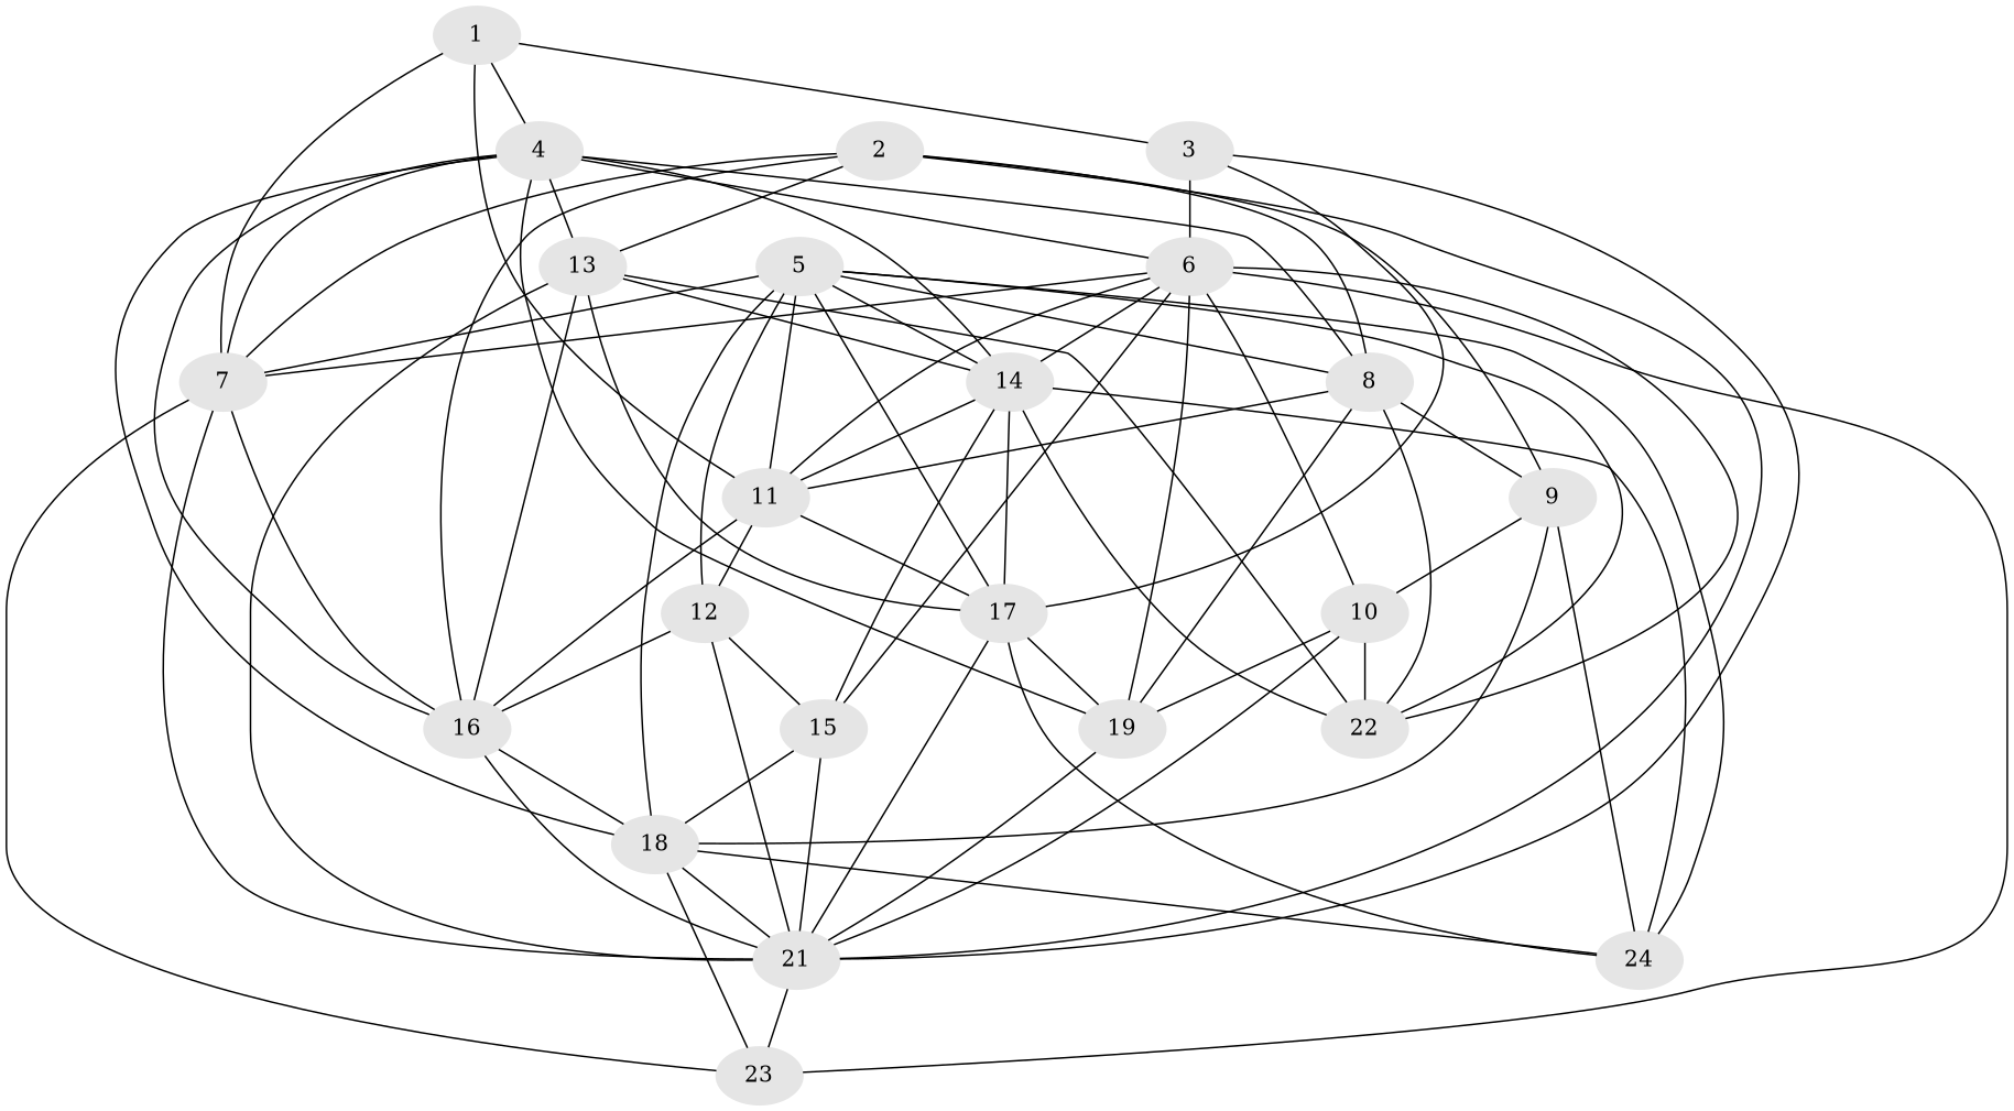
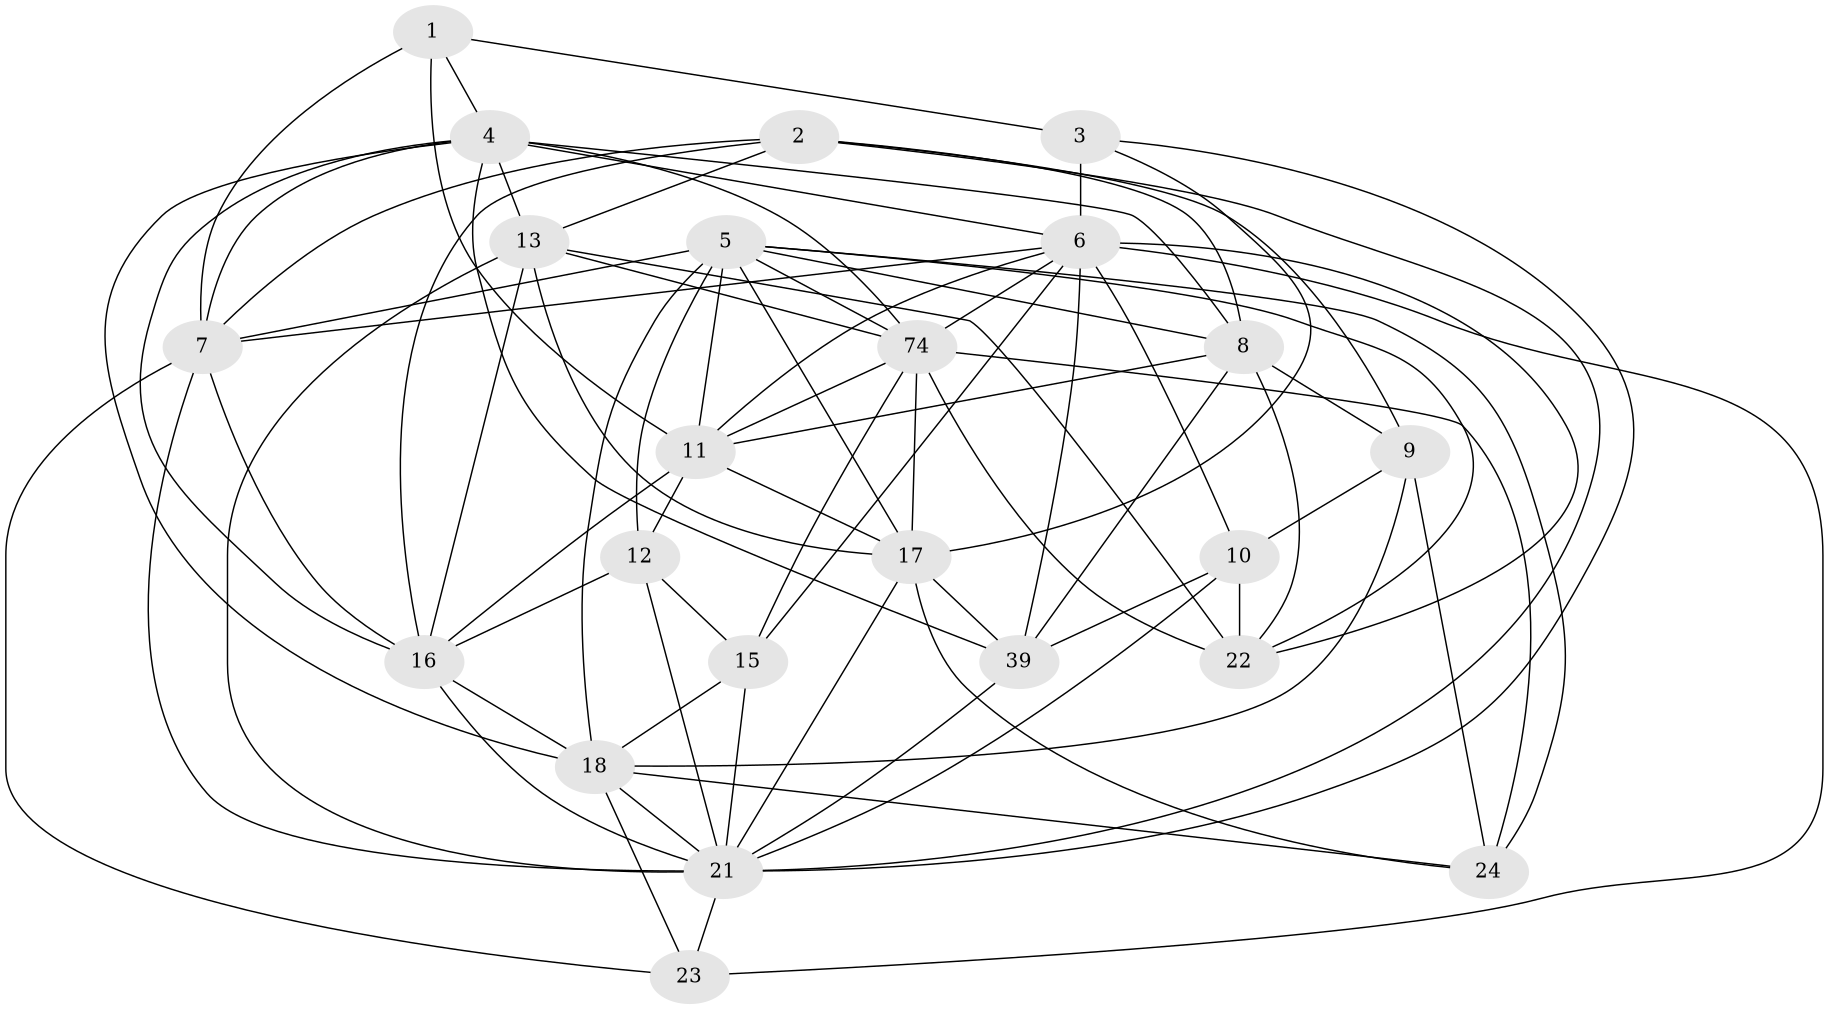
  graph {
    node [color=gray90 style=filled]
    edge [weight=1.0]
    1
    3
    4
    7
    11
    21
    6
    17
    8
    13
    16
-   14
+   14 [label=74]
    18
-   19
+   19 [label=39]
    23
    12
    2
    9
    22
    n20 [label=24]
    10
    15
    5
    1 -- 3
    1 -- 4
    1 -- 7
    1 -- 11
    3 -- 21
    3 -- 6 [weight=2.0]
    3 -- 17
    4 -- 7
    4 -- 6
    4 -- 8 [weight=2.0]
    4 -- 13
    4 -- 16
    4 -- 14
    4 -- 18
    4 -- 19
    7 -- 21
    7 -- 16
    7 -- 23
    11 -- 17
    11 -- 16
    11 -- 12 [weight=2.0]
    21 -- 23
    6 -- 7
    6 -- 11
    6 -- 14
    6 -- 19
    6 -- 23
    6 -- 22
    6 -- 10
    6 -- 15
    17 -- 21 [weight=2.0]
    17 -- 19
    17 -- n20
    8 -- 11 [weight=2.0]
    8 -- 19
    8 -- 9
    8 -- 22
    13 -- 21 [weight=2.0]
    13 -- 17
    13 -- 16
    13 -- 14 [weight=2.0]
    13 -- 22
    16 -- 21 [weight=2.0]
    16 -- 18
    14 -- 11
    14 -- 17
    14 -- 22 [weight=2.0]
    14 -- n20
    14 -- 15
    18 -- 21
    18 -- 23
    18 -- n20
    19 -- 21
    12 -- 21
    12 -- 16
    12 -- 15
    2 -- 7
    2 -- 21
    2 -- 8
    2 -- 13
    2 -- 16
    2 -- 9
    9 -- 18 [weight=2.0]
    9 -- n20
    9 -- 10
    10 -- 21 [weight=2.0]
    10 -- 19
    10 -- 22 [weight=2.0]
    15 -- 21
    15 -- 18
    5 -- 7 [weight=3.0]
    5 -- 11 [weight=2.0]
    5 -- 17 [weight=2.0]
    5 -- 8
    5 -- 14
    5 -- 18
    5 -- 12
    5 -- 22
    5 -- n20
  }
